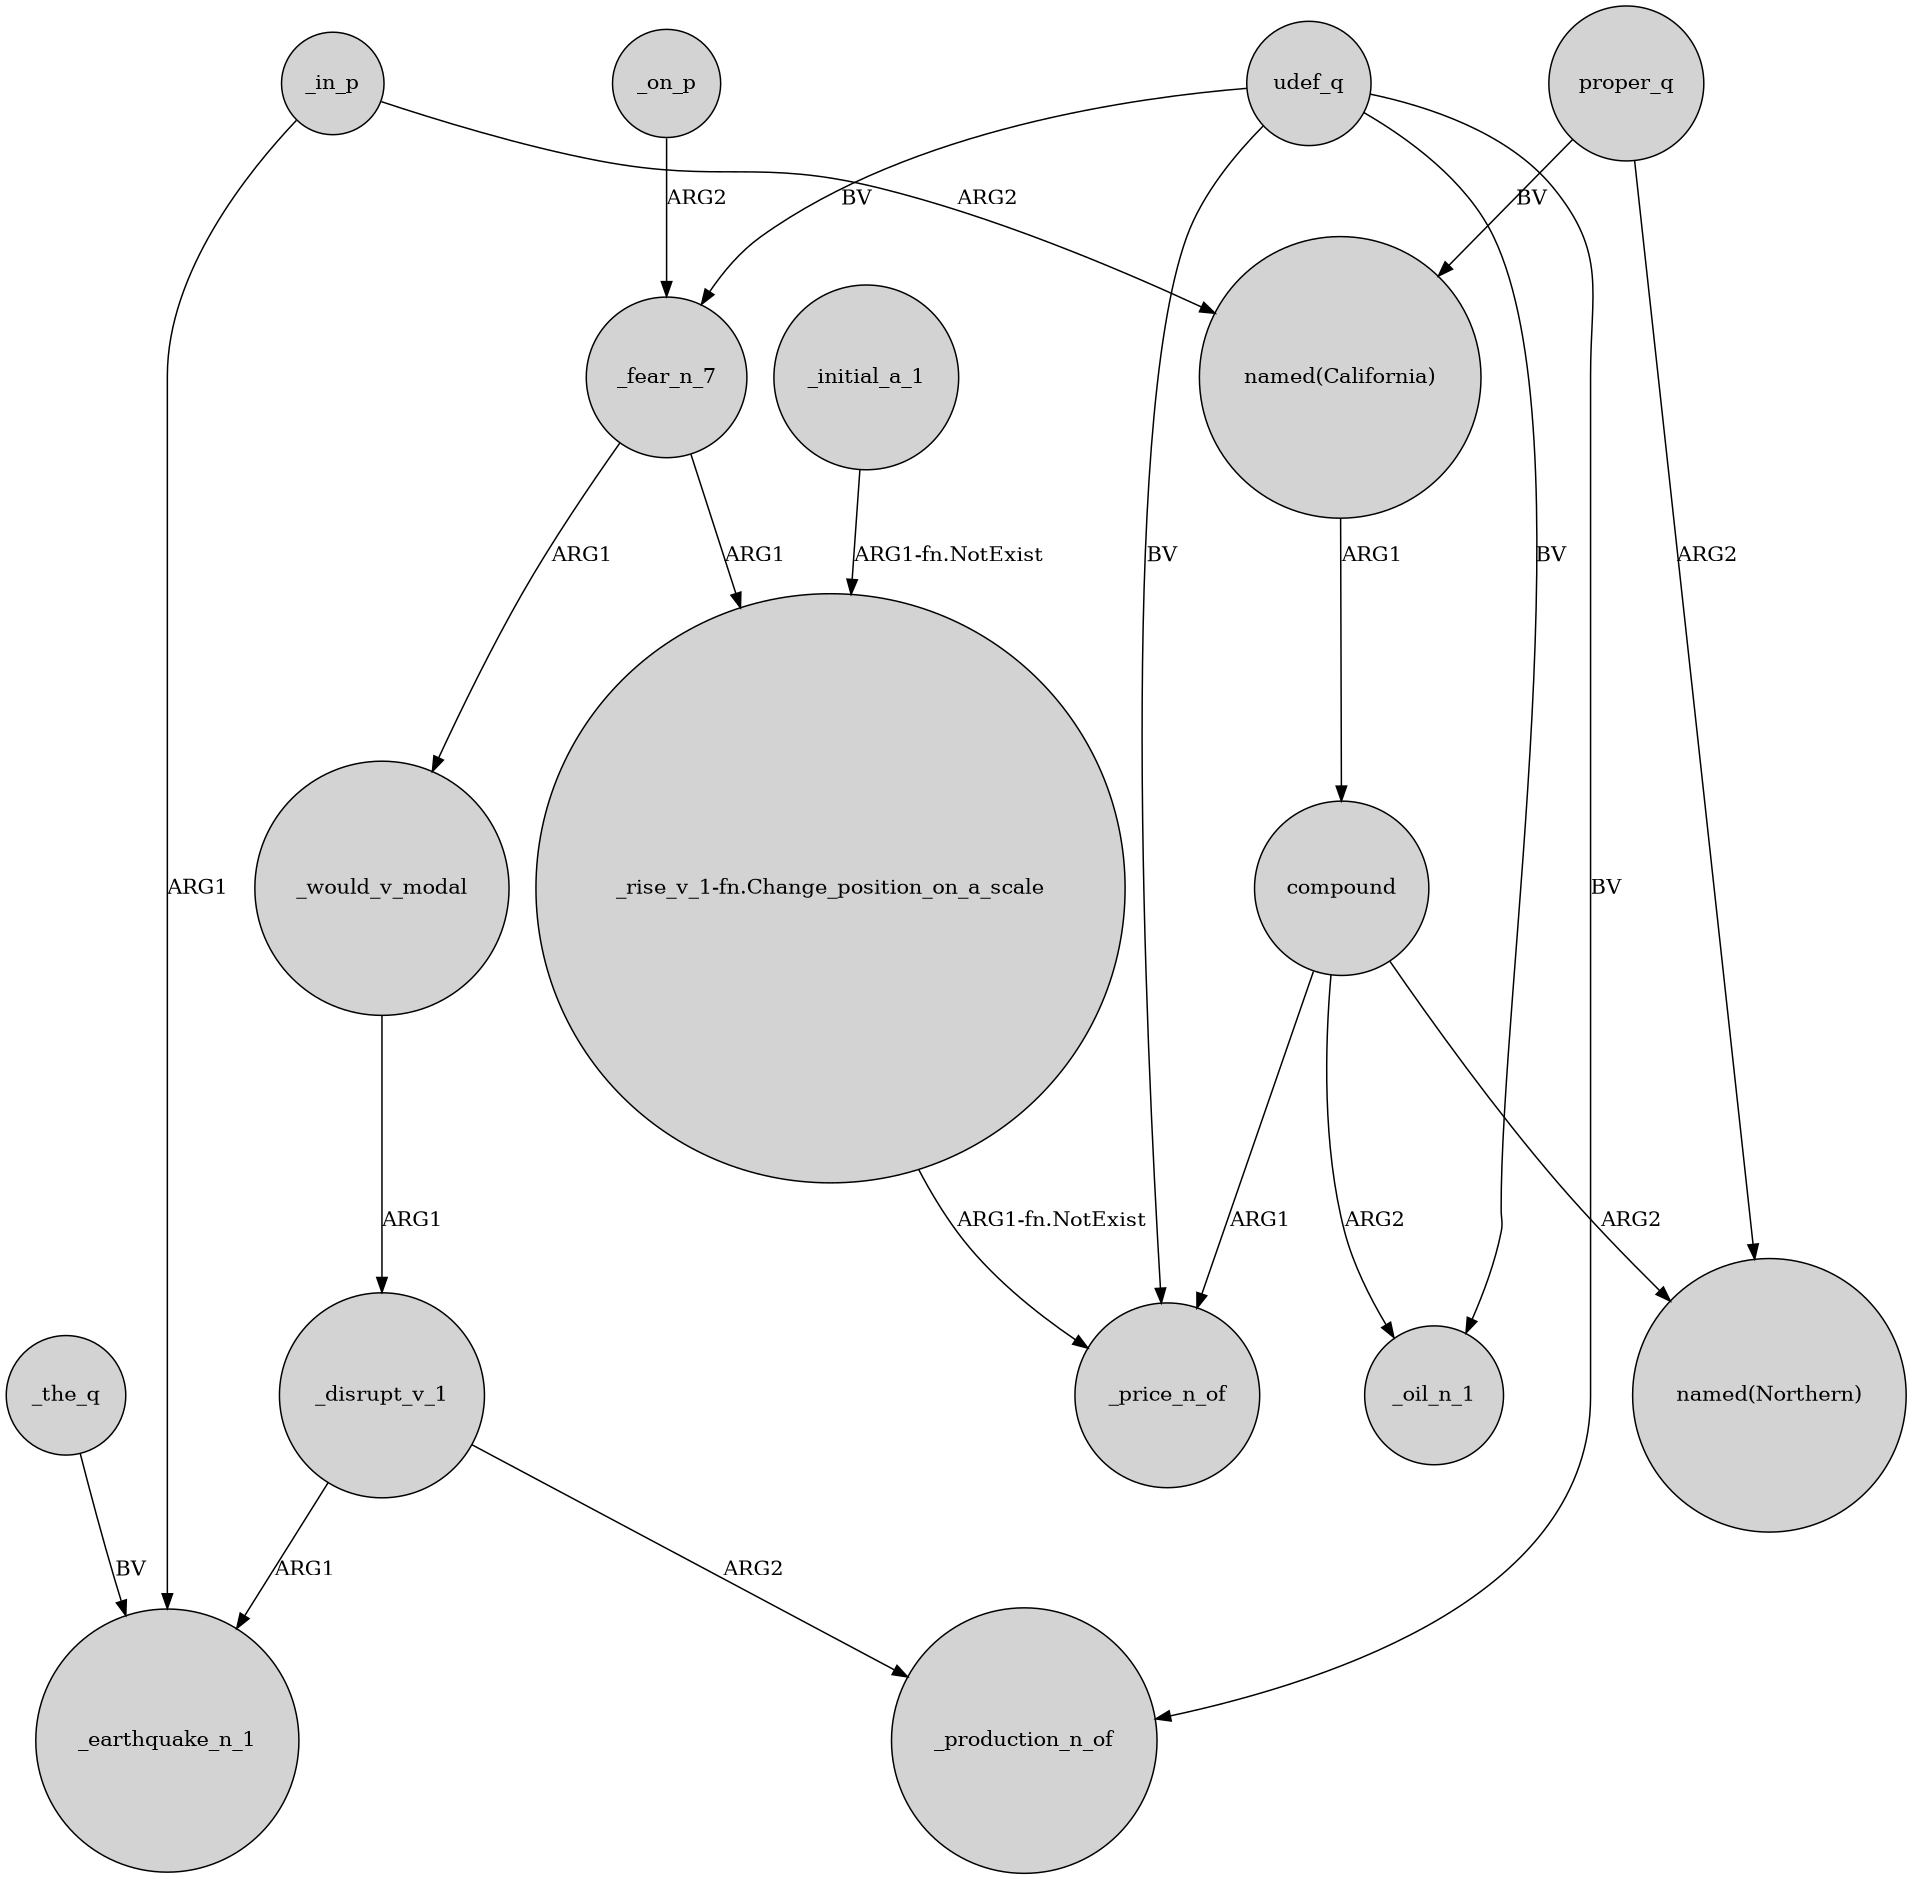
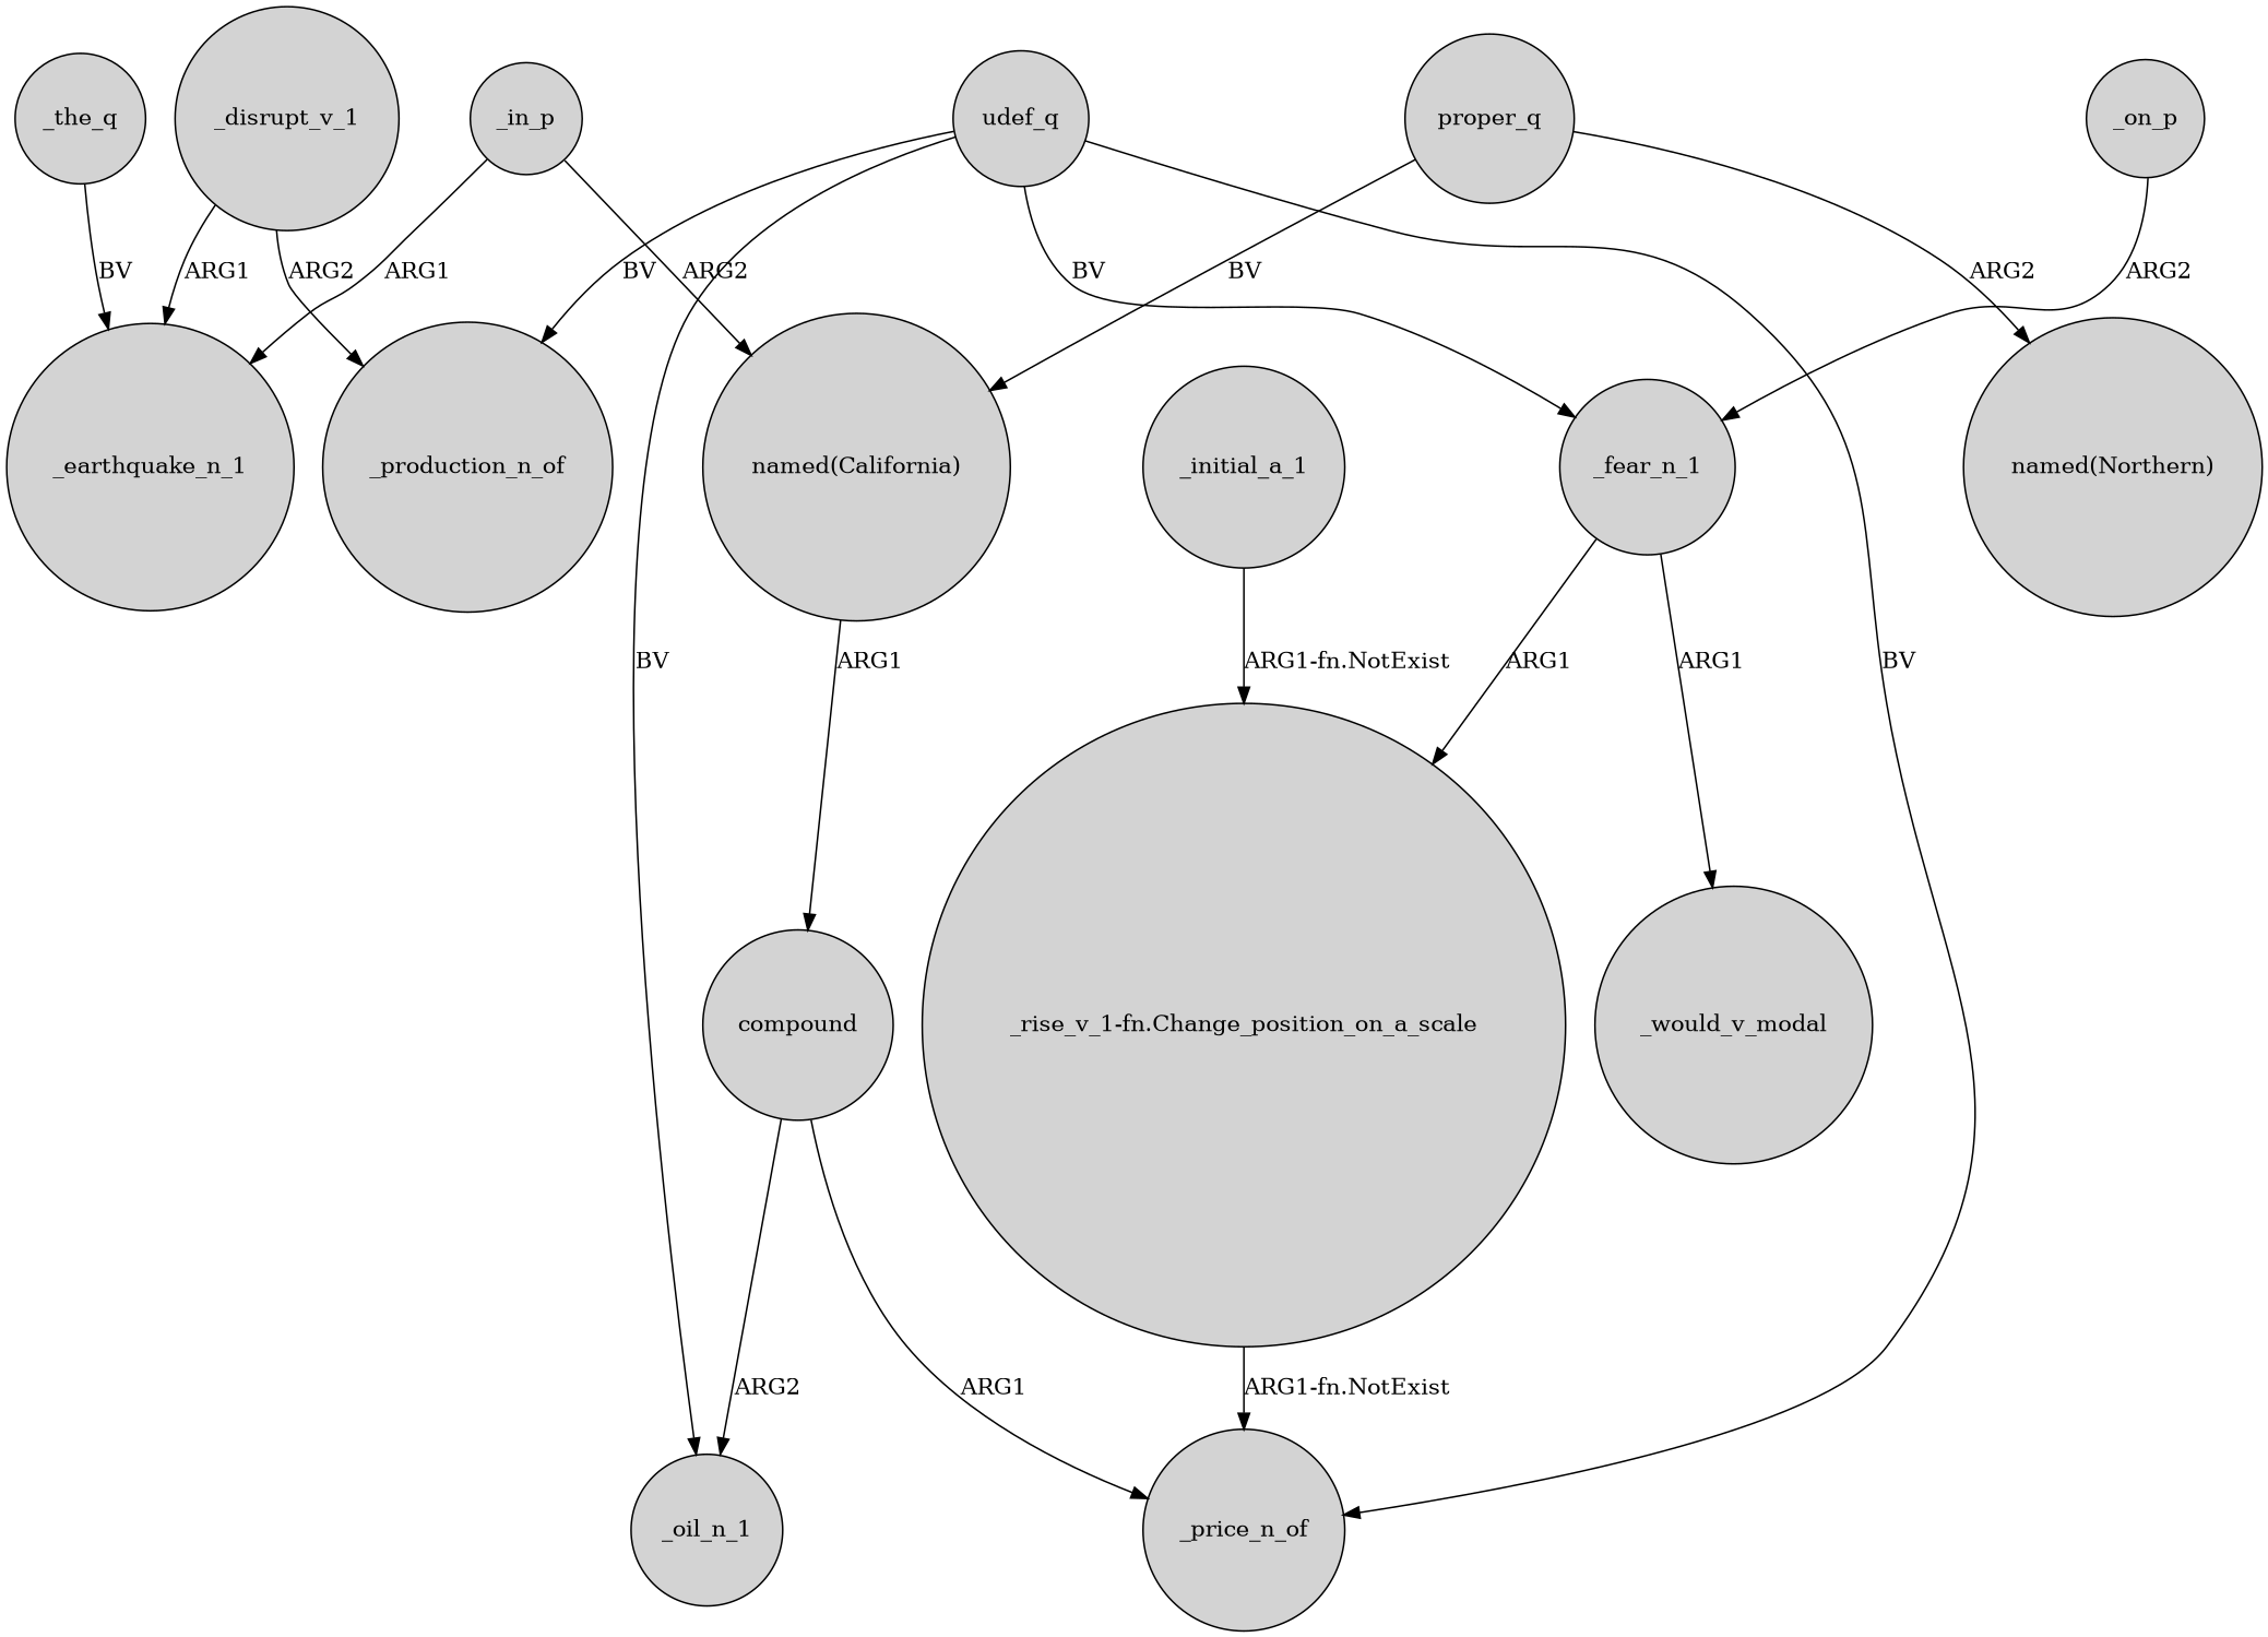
  digraph {
    node [shape=circle style=filled]
    _the_q
    _earthquake_n_1
    udef_q
    _production_n_of
    _price_n_of
-   _fear_n_1 [label=_fear_n_7]
+   _fear_n_1
    _oil_n_1
    "_rise_v_1-fn.Change_position_on_a_scale"
    _would_v_modal
    _in_p
    "named(California)"
    compound
    _on_p
    _disrupt_v_1
    proper_q
    "named(Northern)"
    _initial_a_1
    _the_q -> _earthquake_n_1 [label=BV]
    udef_q -> _production_n_of [label=BV]
    udef_q -> _price_n_of [label=BV]
    udef_q -> _fear_n_1 [label=BV]
    udef_q -> _oil_n_1 [label=BV]
    _fear_n_1 -> "_rise_v_1-fn.Change_position_on_a_scale" [label=ARG1]
    _fear_n_1 -> _would_v_modal [label=ARG1]
    "_rise_v_1-fn.Change_position_on_a_scale" -> _price_n_of [label="ARG1-fn.NotExist"]
-   _would_v_modal -> _disrupt_v_1 [label=ARG1]
    _in_p -> _earthquake_n_1 [label=ARG1]
    _in_p -> "named(California)" [label=ARG2]
    "named(California)" -> compound [label=ARG1]
    compound -> _price_n_of [label=ARG1]
    compound -> _oil_n_1 [label=ARG2]
-   compound -> "named(Northern)" [label=ARG2]
    _on_p -> _fear_n_1 [label=ARG2]
    _disrupt_v_1 -> _earthquake_n_1 [label=ARG1]
    _disrupt_v_1 -> _production_n_of [label=ARG2]
    proper_q -> "named(California)" [label=BV]
    proper_q -> "named(Northern)" [label=ARG2]
    _initial_a_1 -> "_rise_v_1-fn.Change_position_on_a_scale" [label="ARG1-fn.NotExist"]
  }
